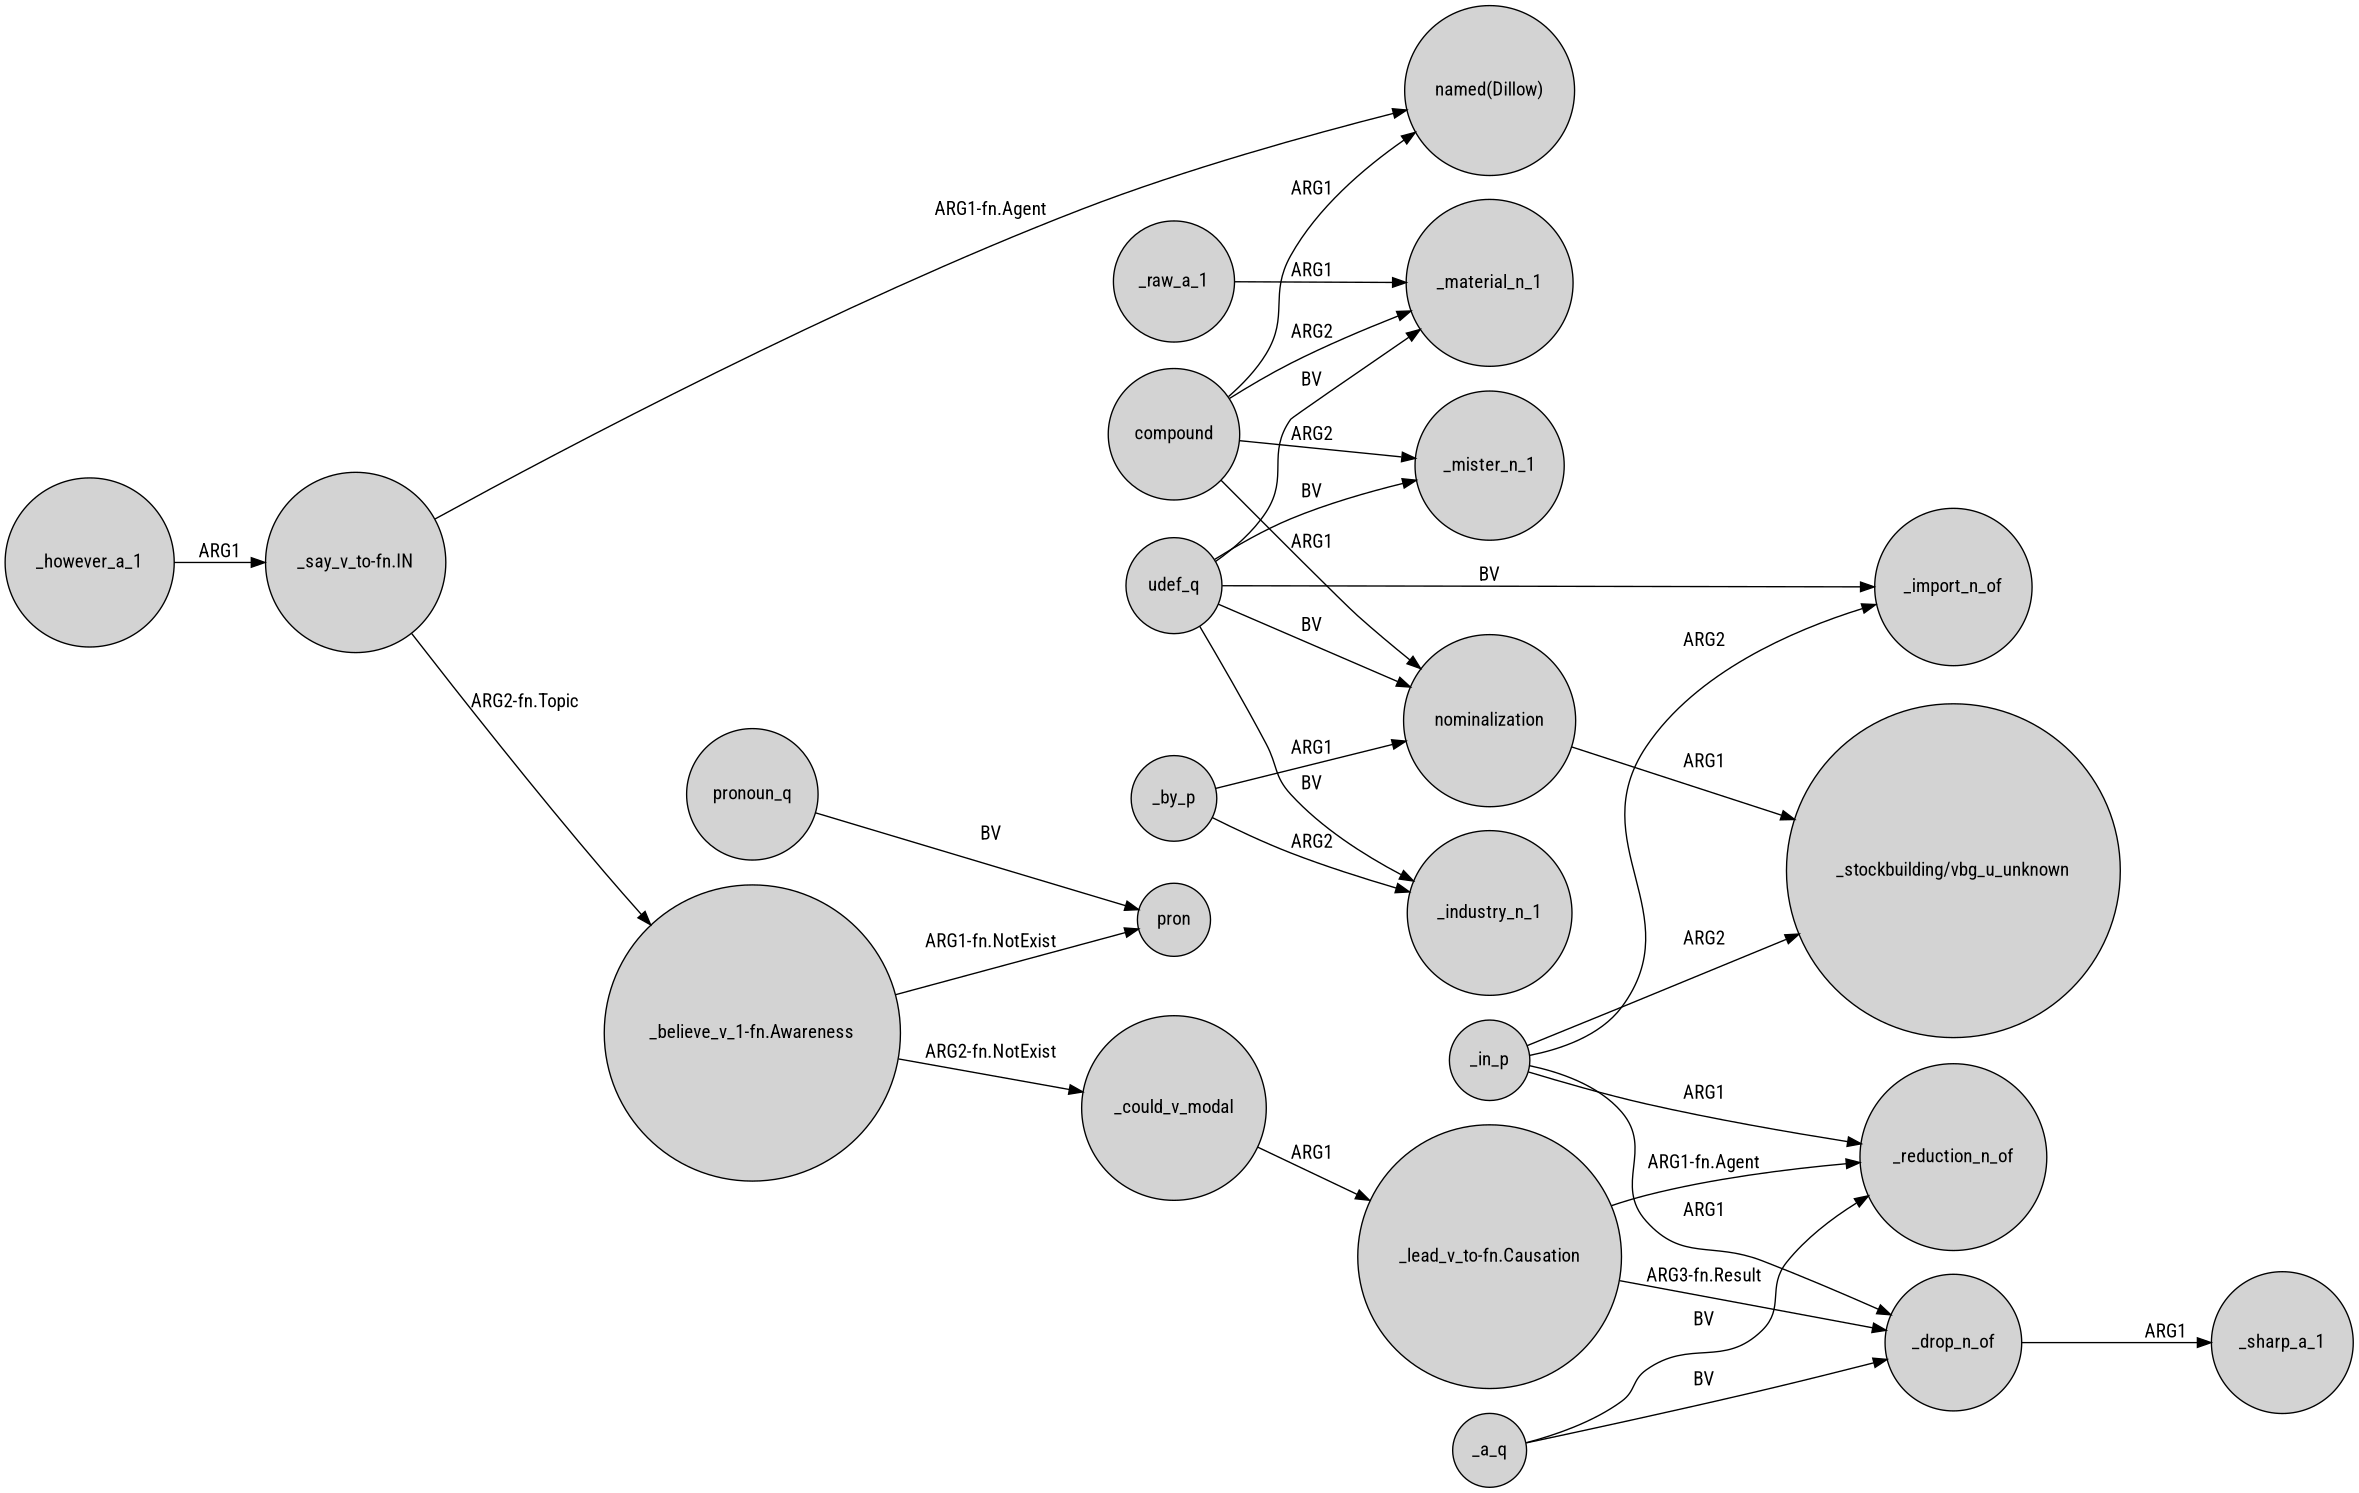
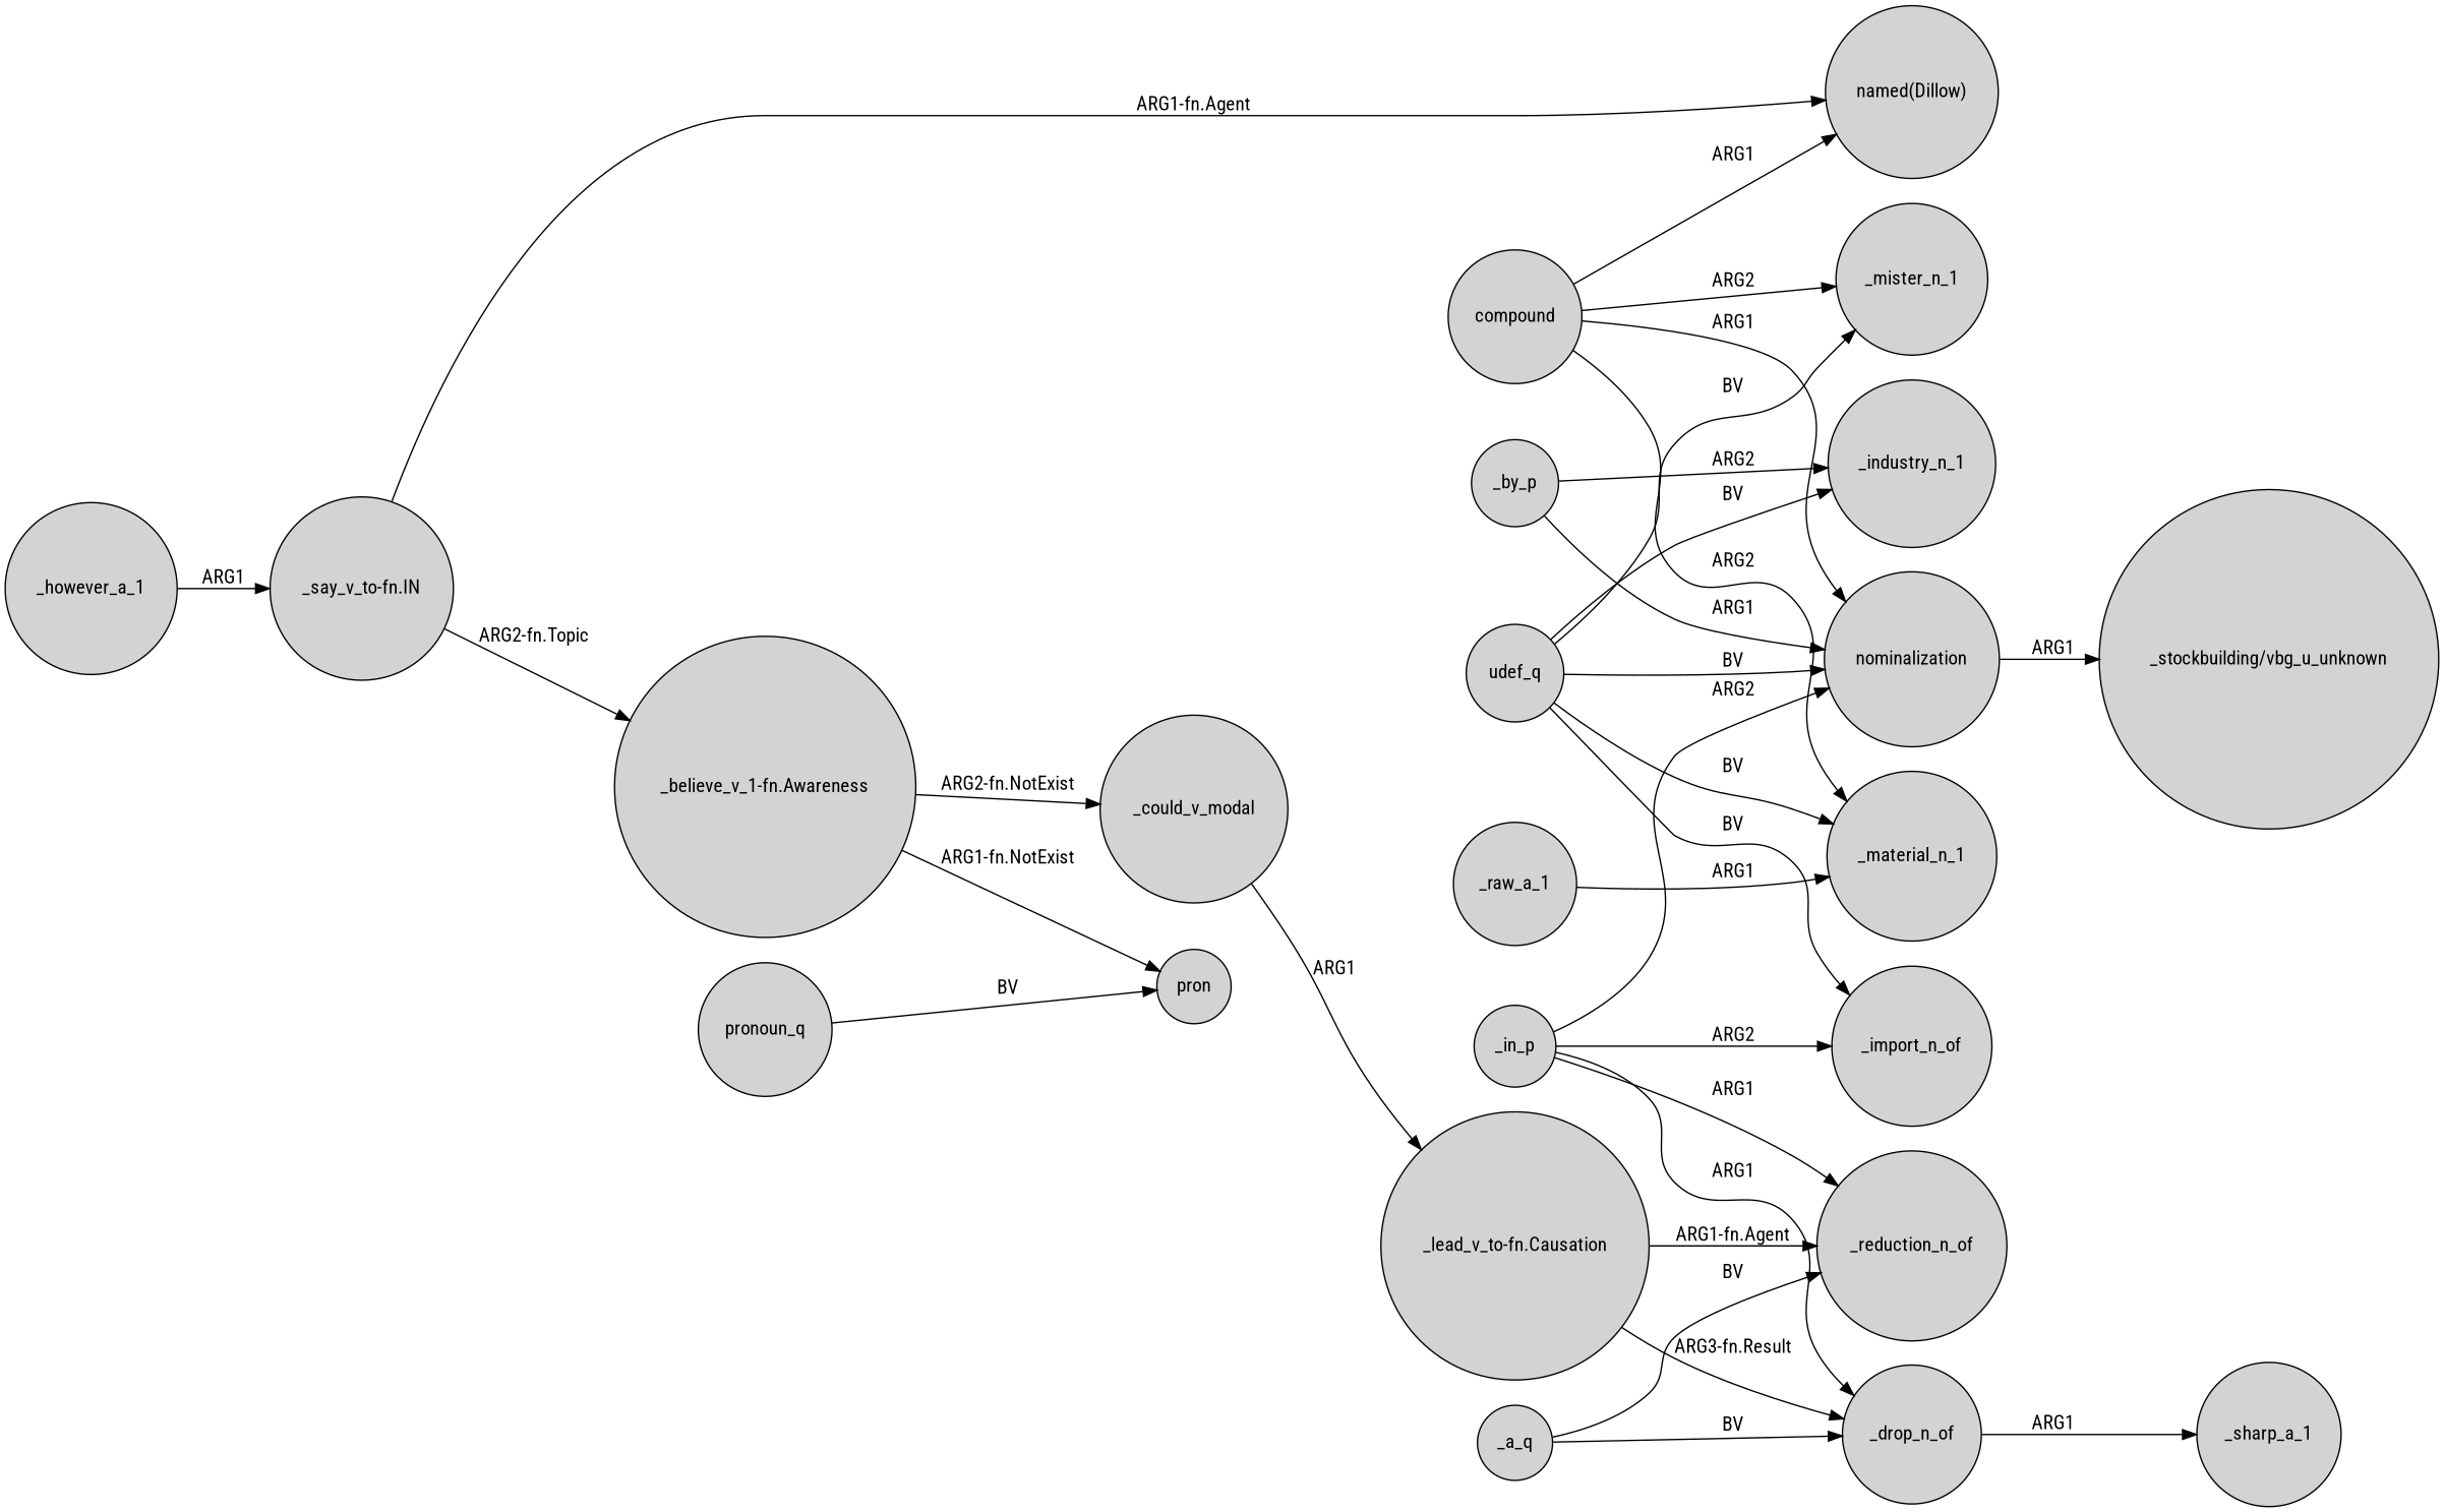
  digraph {
    fontname="Roboto Condensed"
    rankdir=LR
    node [fontname="Roboto Condensed" shape=circle style=filled]
    edge [fontname="Roboto Condensed"]
    "_say_v_to-fn.IN"
    "named(Dillow)"
    "_believe_v_1-fn.Awareness"
    _could_v_modal
    pron
    _by_p
    _industry_n_1
    nominalization
    "_stockbuilding/vbg_u_unknown"
    _a_q
    _reduction_n_of
    _drop_n_of
    _sharp_a_1
    _in_p
    _import_n_of
    "_lead_v_to-fn.Causation"
    compound
    _mister_n_1
    _material_n_1
    udef_q
    _however_a_1
    pronoun_q
    _raw_a_1
    "_say_v_to-fn.IN" -> "named(Dillow)" [label="ARG1-fn.Agent"]
    "_say_v_to-fn.IN" -> "_believe_v_1-fn.Awareness" [label="ARG2-fn.Topic"]
    "_believe_v_1-fn.Awareness" -> _could_v_modal [label="ARG2-fn.NotExist"]
    "_believe_v_1-fn.Awareness" -> pron [label="ARG1-fn.NotExist"]
    _could_v_modal -> "_lead_v_to-fn.Causation" [label=ARG1]
    _by_p -> _industry_n_1 [label=ARG2]
    _by_p -> nominalization [label=ARG1]
    nominalization -> "_stockbuilding/vbg_u_unknown" [label=ARG1]
    _a_q -> _reduction_n_of [label=BV]
    _a_q -> _drop_n_of [label=BV]
    _drop_n_of -> _sharp_a_1 [label=ARG1]
-   _in_p -> "_stockbuilding/vbg_u_unknown" [label=ARG2]
+   _in_p -> nominalization [label=ARG2]
    _in_p -> _reduction_n_of [label=ARG1]
    _in_p -> _drop_n_of [label=ARG1]
    _in_p -> _import_n_of [label=ARG2]
    "_lead_v_to-fn.Causation" -> _reduction_n_of [label="ARG1-fn.Agent"]
    "_lead_v_to-fn.Causation" -> _drop_n_of [label="ARG3-fn.Result"]
    compound -> "named(Dillow)" [label=ARG1]
    compound -> nominalization [label=ARG1]
    compound -> _mister_n_1 [label=ARG2]
    compound -> _material_n_1 [label=ARG2]
    udef_q -> _industry_n_1 [label=BV]
    udef_q -> nominalization [label=BV]
    udef_q -> _import_n_of [label=BV]
    udef_q -> _mister_n_1 [label=BV]
    udef_q -> _material_n_1 [label=BV]
    _however_a_1 -> "_say_v_to-fn.IN" [label=ARG1]
    pronoun_q -> pron [label=BV]
    _raw_a_1 -> _material_n_1 [label=ARG1]
  }
